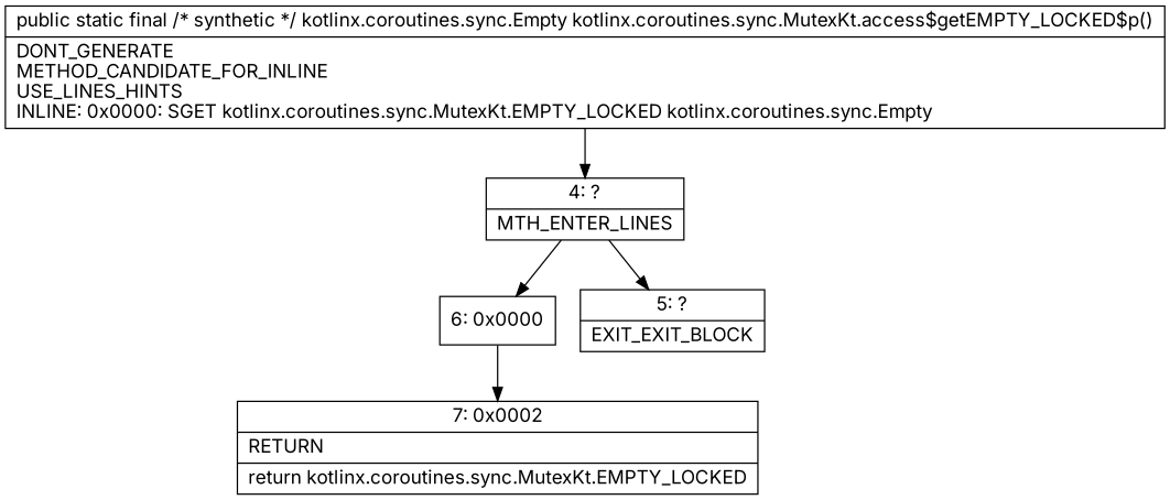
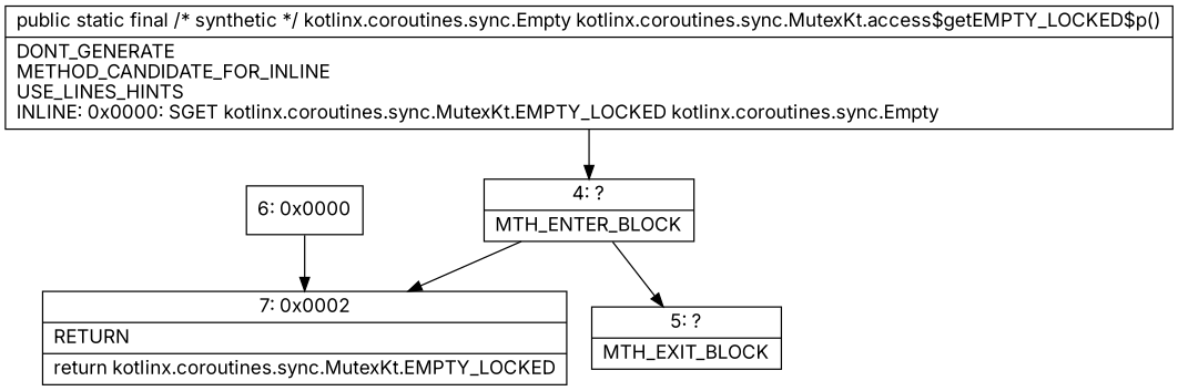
  digraph {
    fontname=Inter
    node [fontname=Inter shape=record]
    edge [fontname=Inter]
-   n1 [label="{4\:\ ?|MTH_ENTER_LINES\l}"]
+   n1 [label="{4\:\ ?|MTH_ENTER_BLOCK\l}"]
    n2 [label="{6\:\ 0x0000}"]
-   n3 [label="{5\:\ ?|EXIT_EXIT_BLOCK\l}"]
+   n3 [label="{5\:\ ?|MTH_EXIT_BLOCK\l}"]
    n4 [label="{7\:\ 0x0002|RETURN\l|return kotlinx.coroutines.sync.MutexKt.EMPTY_LOCKED\l}"]
    n5 [label="{public static final \/* synthetic *\/ kotlinx.coroutines.sync.Empty kotlinx.coroutines.sync.MutexKt.access$getEMPTY_LOCKED$p()  | DONT_GENERATE\lMETHOD_CANDIDATE_FOR_INLINE\lUSE_LINES_HINTS\lINLINE: 0x0000: SGET   kotlinx.coroutines.sync.MutexKt.EMPTY_LOCKED kotlinx.coroutines.sync.Empty\l}"]
-   n1 -> n2
+   n1 -> n4
    n1 -> n3
    n2 -> n4
    n5 -> n1
  }
